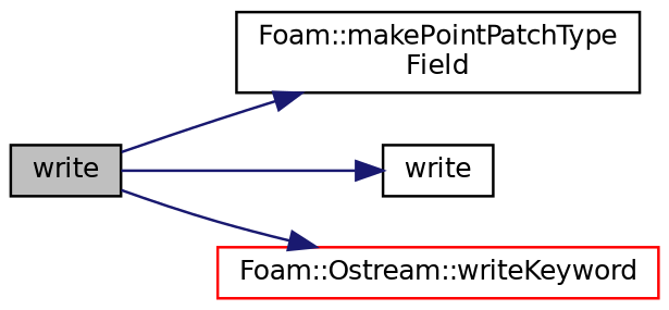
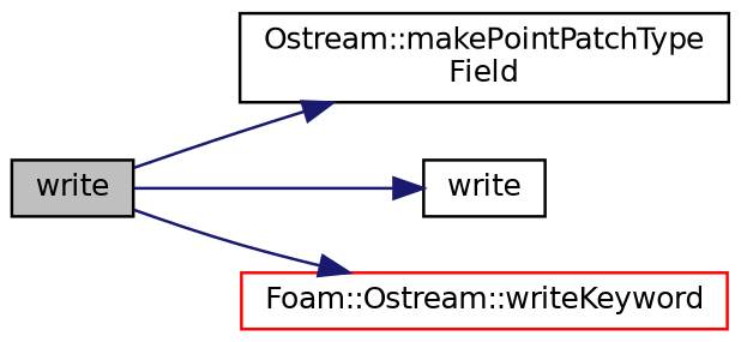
  digraph {
    rankdir=LR
    node [color=black fontname=Helvetica fontsize=10 shape=record]
    edge [color=midnightblue fontname=Helvetica fontsize=10 labelfontname=Helvetica labelfontsize=10 style=solid]
    n1 [fillcolor=grey75 fontcolor=black height=0.2 label=write style=filled width=0.4]
-   n2 [height=0.2 label="Foam::makePointPatchType\lField" width=0.4]
+   n2 [height=0.2 label="Ostream::makePointPatchType\lField" width=0.4]
    n3 [height=0.2 label=write width=0.4]
    n4 [color=red height=0.2 label="Foam::Ostream::writeKeyword" width=0.4]
    n1 -> n2
    n1 -> n3
    n1 -> n4
  }
